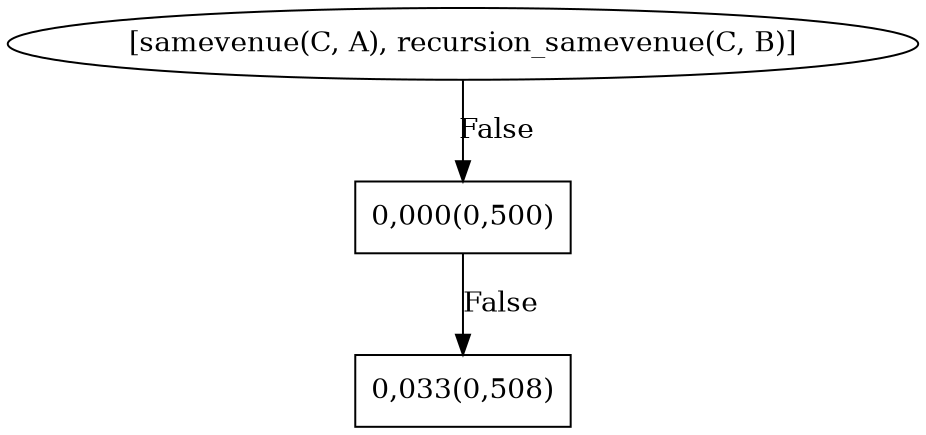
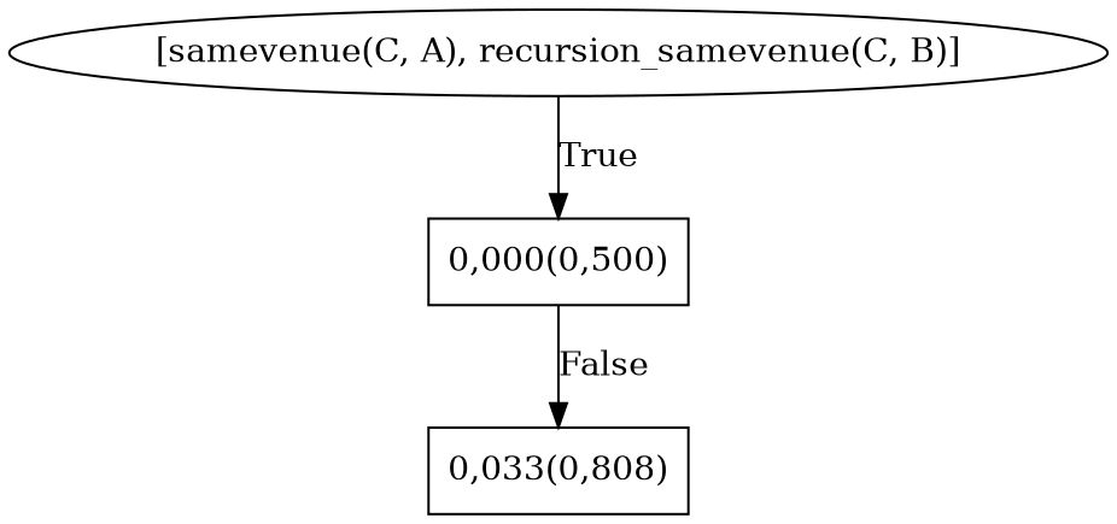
  digraph {
    node [shape=box]
    n1 [label="[samevenue(C, A), recursion_samevenue(C, B)]" shape=""]
    n2 [label="0,000(0,500)"]
-   n3 [label="0,033(0,508)"]
-   n1 -> n2 [label=False]
+   n3 [label="0,033(0,808)"]
+   n1 -> n2 [label=True]
    n2 -> n3 [label=False]
  }
